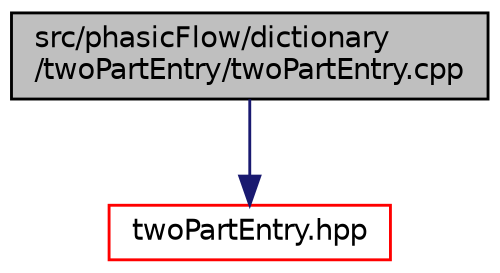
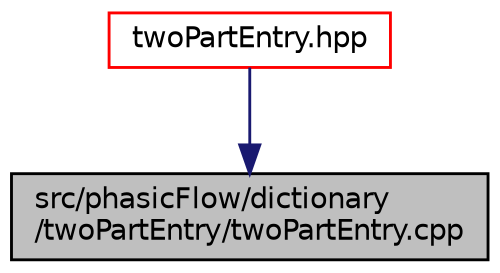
  digraph {
    node [fontname=Helvetica fontsize=10 shape=record style=filled]
    n1 [color=black fillcolor=grey75 fontcolor=black height=0.2 label="src/phasicFlow/dictionary\l/twoPartEntry/twoPartEntry.cpp" width=0.4]
    n2 [color=red fillcolor=white height=0.2 label="twoPartEntry.hpp" width=0.4]
-   n1 -> n2 [color=midnightblue fontname=Helvetica fontsize=10 labelfontname=Helvetica labelfontsize=10 style=solid]
+   n2 -> n1 [color=midnightblue fontname=Helvetica fontsize=10 labelfontname=Helvetica labelfontsize=10 style=solid]
  }
